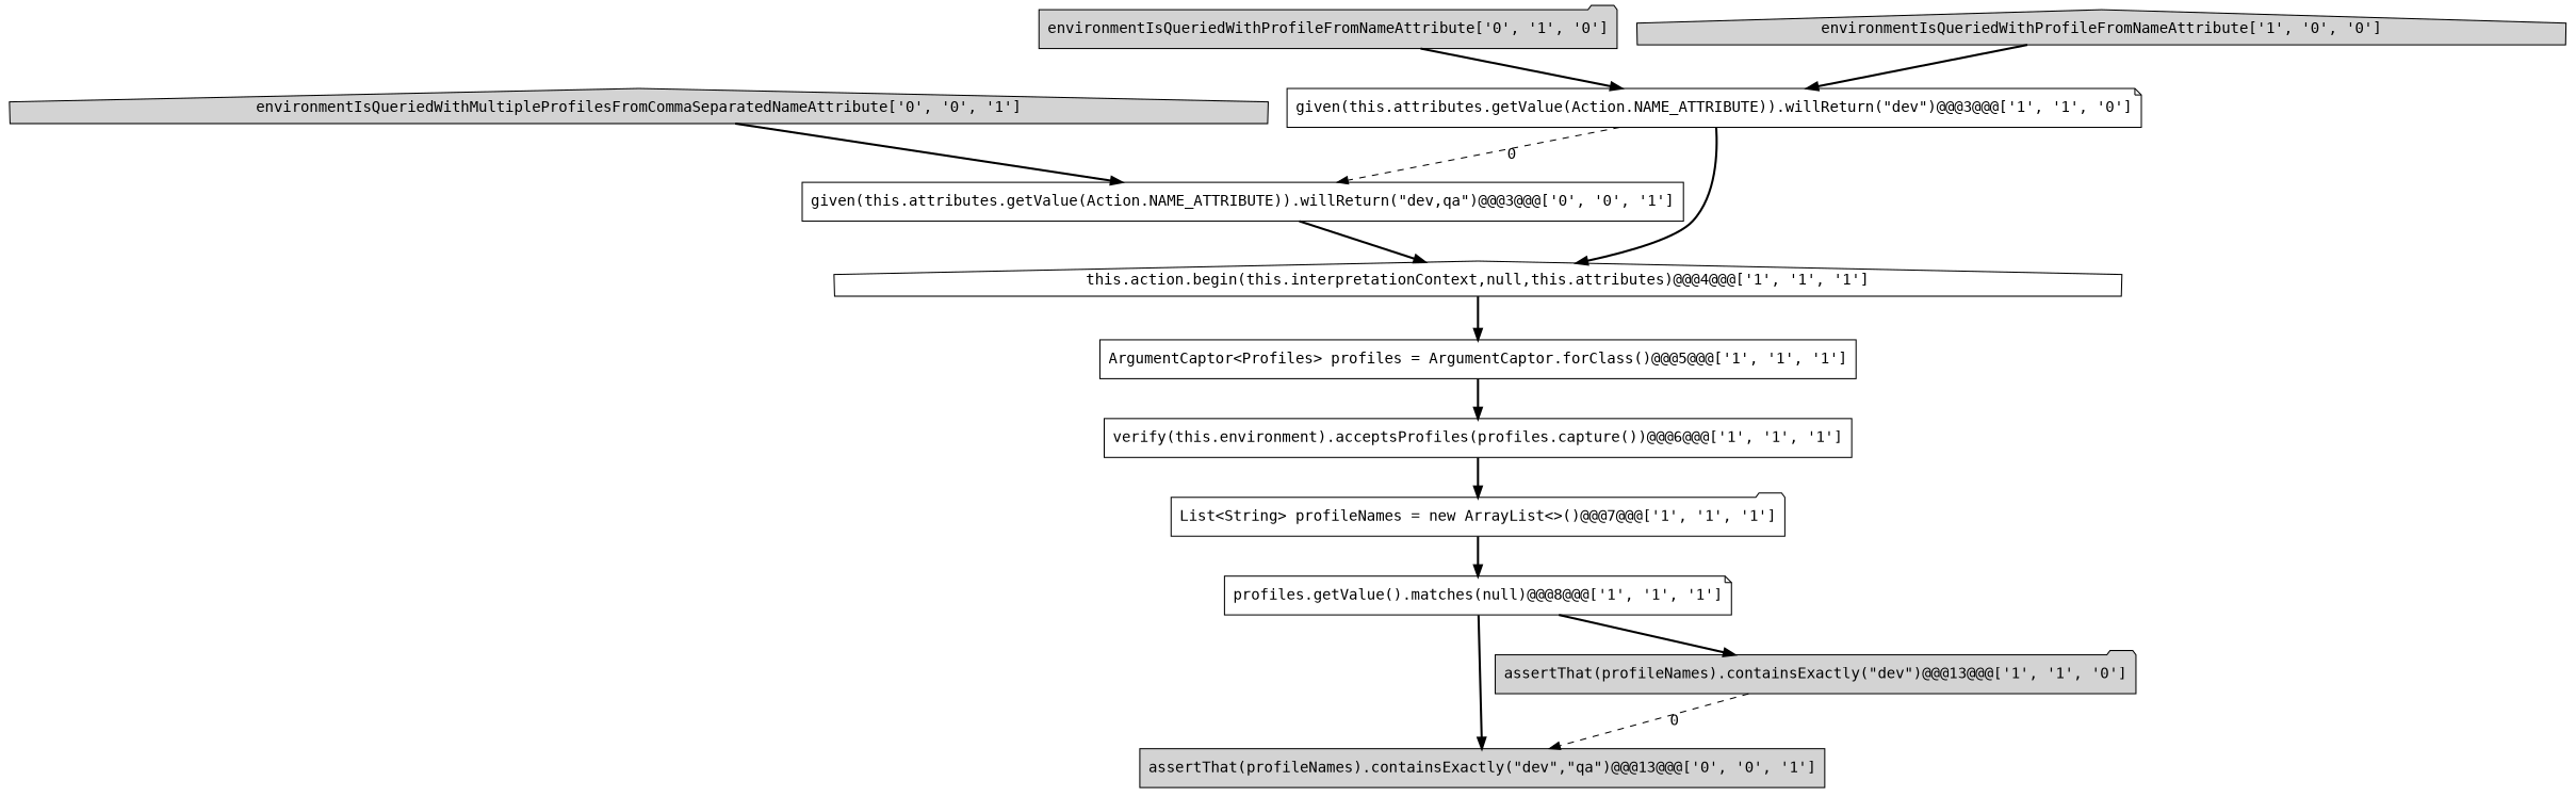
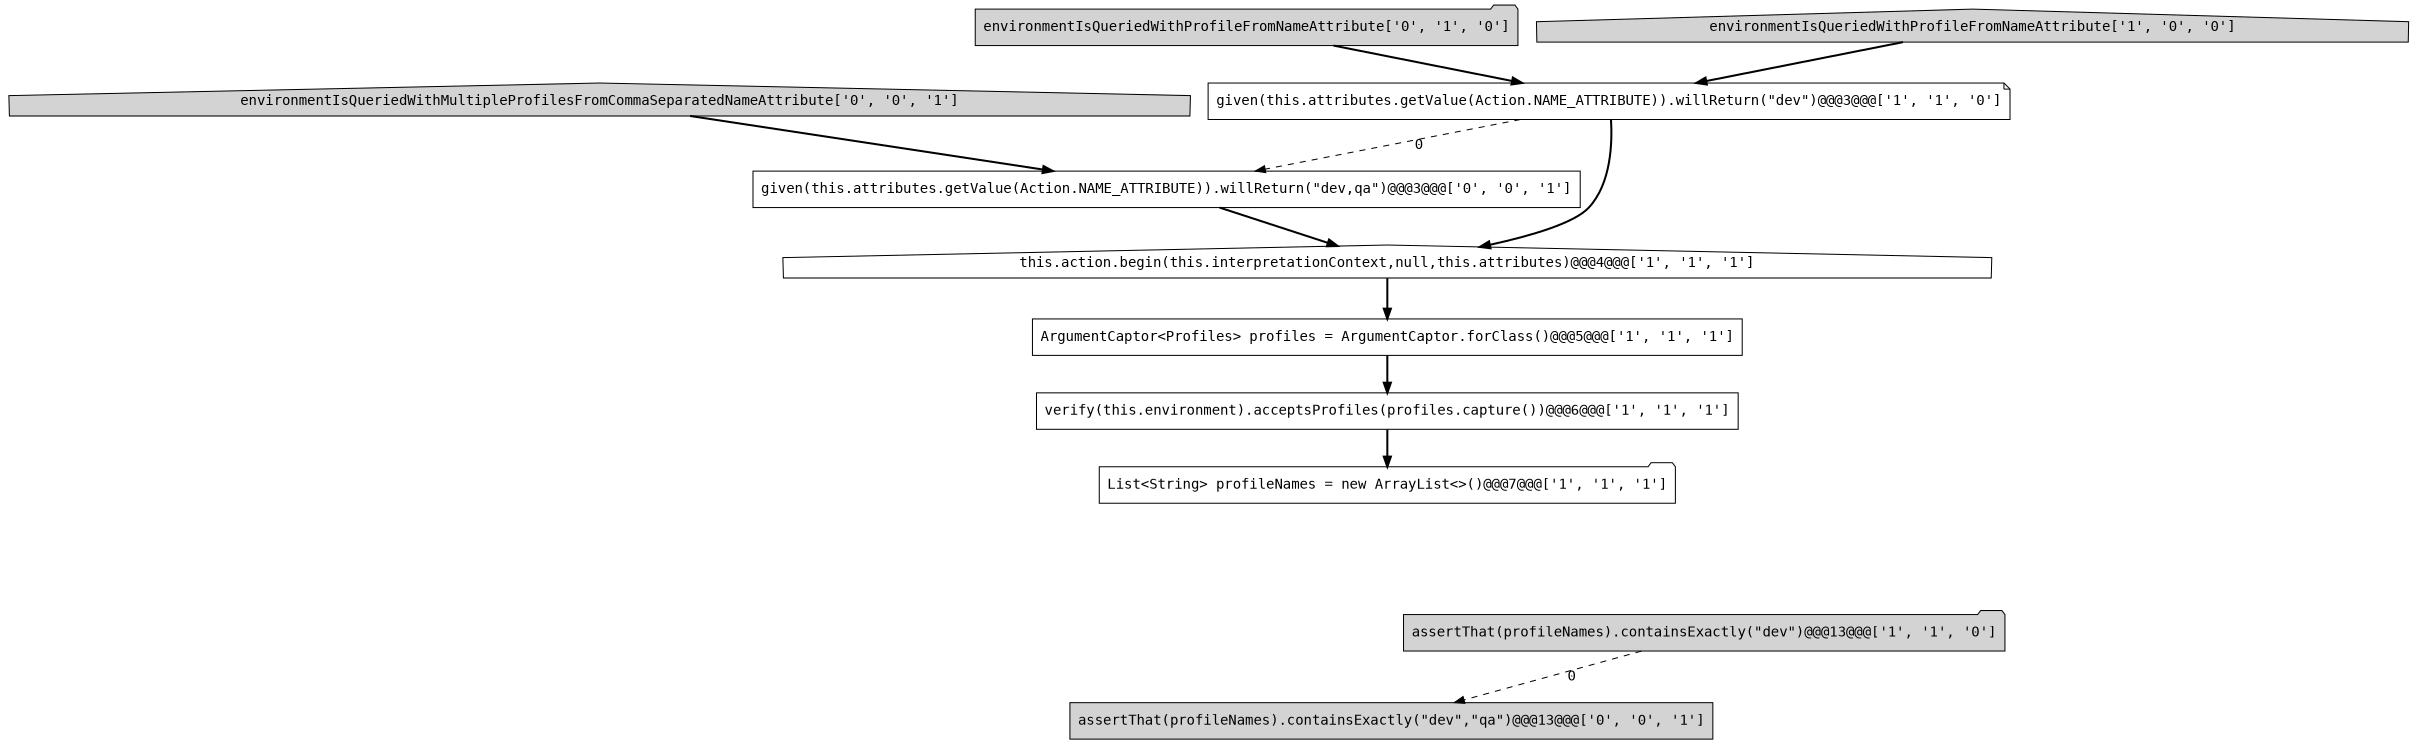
  digraph {
    fontname="DejaVu Sans Mono"
    node [fillcolor=white shape=box style=filled fontname="DejaVu Sans Mono"]
    edge [style=bold fontname="DejaVu Sans Mono"]
    n1 [label="this.action.begin(this.interpretationContext,null,this.attributes)@@@4@@@['1', '1', '1']" shape=house]
    n2 [label="ArgumentCaptor<Profiles> profiles = ArgumentCaptor.forClass()@@@5@@@['1', '1', '1']"]
    n3 [label="verify(this.environment).acceptsProfiles(profiles.capture())@@@6@@@['1', '1', '1']"]
    n4 [fillcolor=lightgray label="environmentIsQueriedWithProfileFromNameAttribute['0', '1', '0']" shape=folder]
    n5 [label="given(this.attributes.getValue(Action.NAME_ATTRIBUTE)).willReturn(\"dev\")@@@3@@@['1', '1', '0']" shape=note]
    n6 [label="List<String> profileNames = new ArrayList<>()@@@7@@@['1', '1', '1']" shape=folder]
-   n7 [label="profiles.getValue().matches(null)@@@8@@@['1', '1', '1']" shape=note]
    n8 [fillcolor=lightgray label="assertThat(profileNames).containsExactly(\"dev\",\"qa\")@@@13@@@['0', '0', '1']"]
    n9 [label="given(this.attributes.getValue(Action.NAME_ATTRIBUTE)).willReturn(\"dev,qa\")@@@3@@@['0', '0', '1']"]
    n10 [fillcolor=lightgray label="assertThat(profileNames).containsExactly(\"dev\")@@@13@@@['1', '1', '0']" shape=folder]
    n11 [fillcolor=lightgray label="environmentIsQueriedWithProfileFromNameAttribute['1', '0', '0']" shape=house]
    n12 [fillcolor=lightgray label="environmentIsQueriedWithMultipleProfilesFromCommaSeparatedNameAttribute['0', '0', '1']" shape=house]
    n1 -> n2
    n2 -> n3
    n3 -> n6
    n4 -> n5
    n5 -> n1
    n5 -> n9 [label=0 style=dashed]
-   n6 -> n7
-   n7 -> n8
-   n7 -> n10
    n9 -> n1
    n10 -> n8 [label=0 style=dashed]
    n11 -> n5
    n12 -> n9
  }
